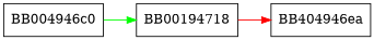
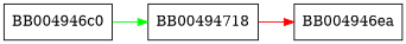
  digraph {
    rankdir=LR
    splines=ortho
    node [shape=box]
    BB004946c0
-   BB00494718 [label=BB00194718]
-   BB004946ea [label=BB404946ea]
+   BB00494718
+   BB004946ea
    BB004946c0 -> BB00494718 [color=green]
    BB00494718 -> BB004946ea [color=red]
  }
